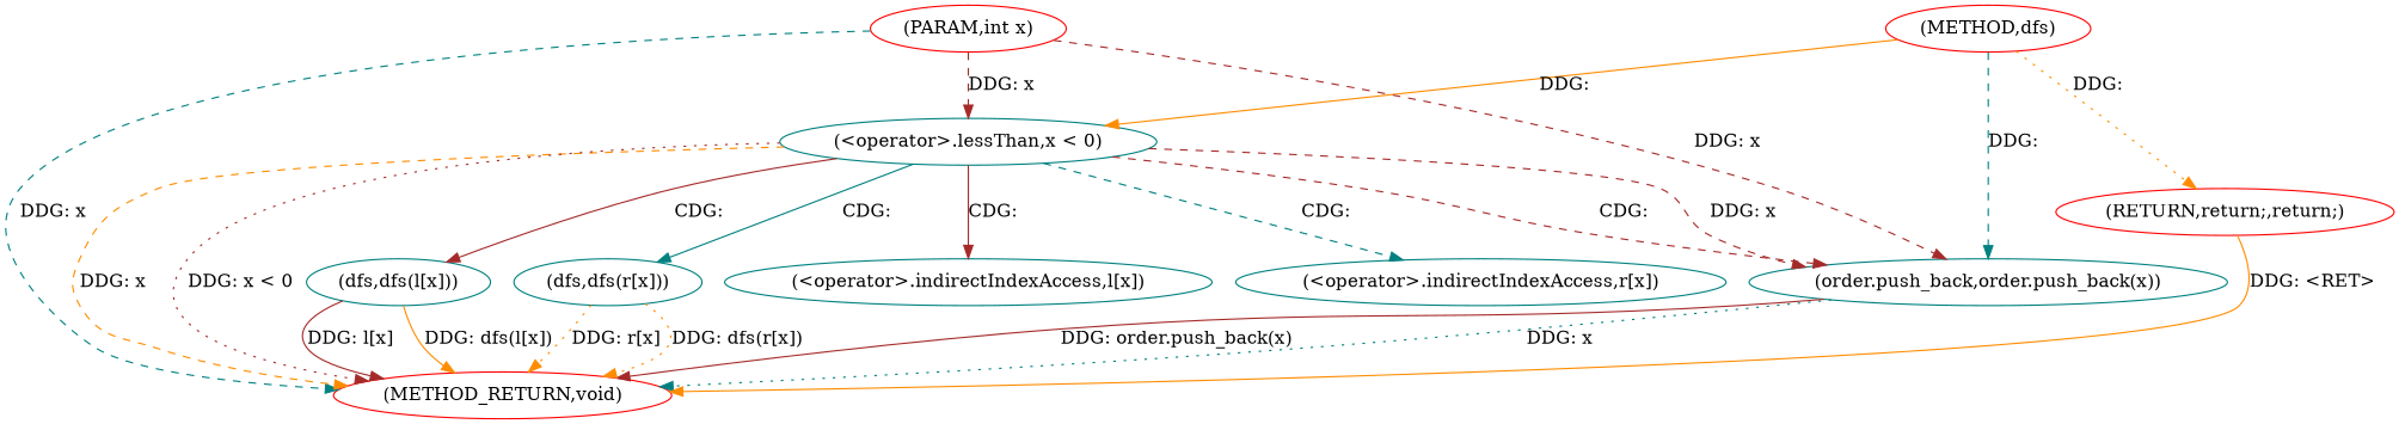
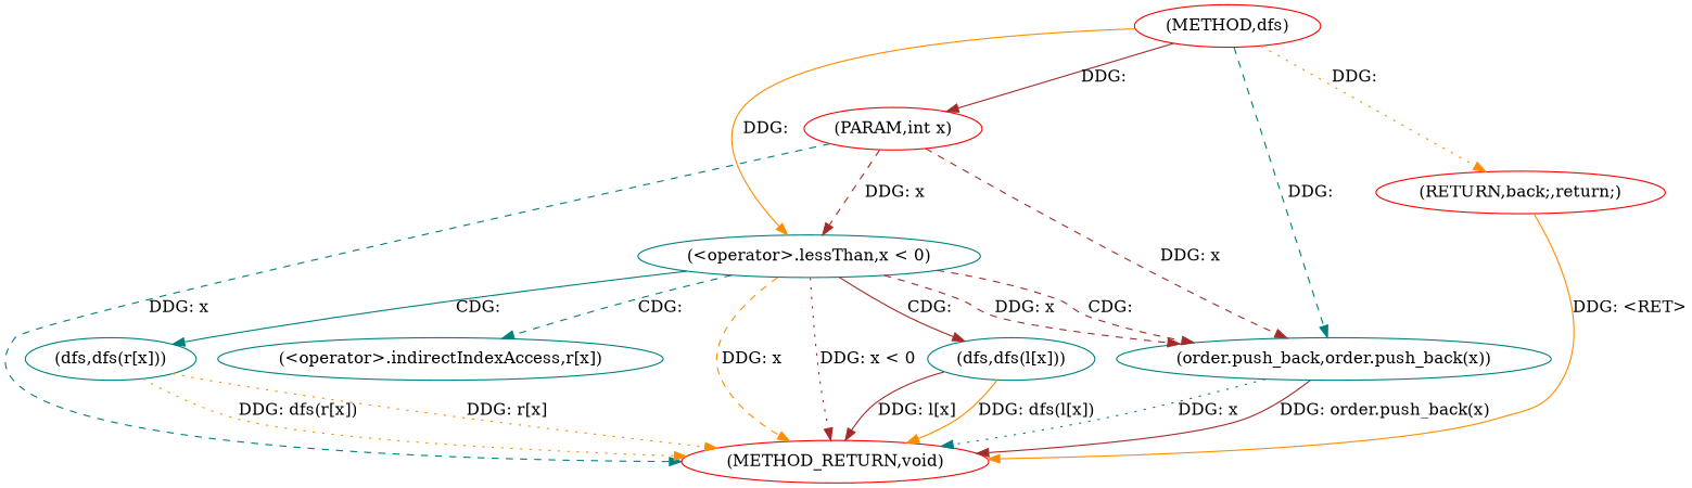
  digraph {
    node [color=teal]
    edge [color=brown style=solid]
    n1 [color=red label="(METHOD,dfs)"]
    n2 [color=red label="(PARAM,int x)"]
    n3 [label="(order.push_back,order.push_back(x))"]
    n4 [label="(<operator>.lessThan,x < 0)"]
-   n5 [color=red label="(RETURN,return;,return;)"]
+   n5 [color=red label="(RETURN,back;,return;)"]
    n6 [color=red label="(METHOD_RETURN,void)"]
    n7 [label="(dfs,dfs(l[x]))"]
    n8 [label="(dfs,dfs(r[x]))"]
-   n9 [label="(<operator>.indirectIndexAccess,l[x])"]
    n10 [label="(<operator>.indirectIndexAccess,r[x])"]
+   n1 -> n2 [label="DDG: "]
    n1 -> n3 [color=teal label="DDG: " style=dashed]
    n1 -> n4 [color=darkorange label="DDG: "]
    n1 -> n5 [color=darkorange label="DDG: " style=dotted]
    n2 -> n3 [label="DDG: x" style=dashed]
    n2 -> n4 [label="DDG: x" style=dashed]
    n2 -> n6 [color=teal label="DDG: x" style=dashed]
    n3 -> n6 [color=teal label="DDG: x" style=dotted]
    n3 -> n6 [label="DDG: order.push_back(x)"]
    n4 -> n3 [label="DDG: x" style=dashed]
    n4 -> n3 [label="CDG: " style=dashed]
    n4 -> n6 [color=darkorange label="DDG: x" style=dashed]
    n4 -> n6 [label="DDG: x < 0" style=dotted]
    n4 -> n7 [label="CDG: "]
    n4 -> n8 [color=teal label="CDG: "]
-   n4 -> n9 [label="CDG: "]
    n4 -> n10 [color=teal label="CDG: " style=dashed]
    n5 -> n6 [color=darkorange label="DDG: <RET>"]
    n7 -> n6 [label="DDG: l[x]"]
    n7 -> n6 [color=darkorange label="DDG: dfs(l[x])"]
    n8 -> n6 [color=darkorange label="DDG: r[x]" style=dotted]
    n8 -> n6 [color=darkorange label="DDG: dfs(r[x])" style=dotted]
  }
